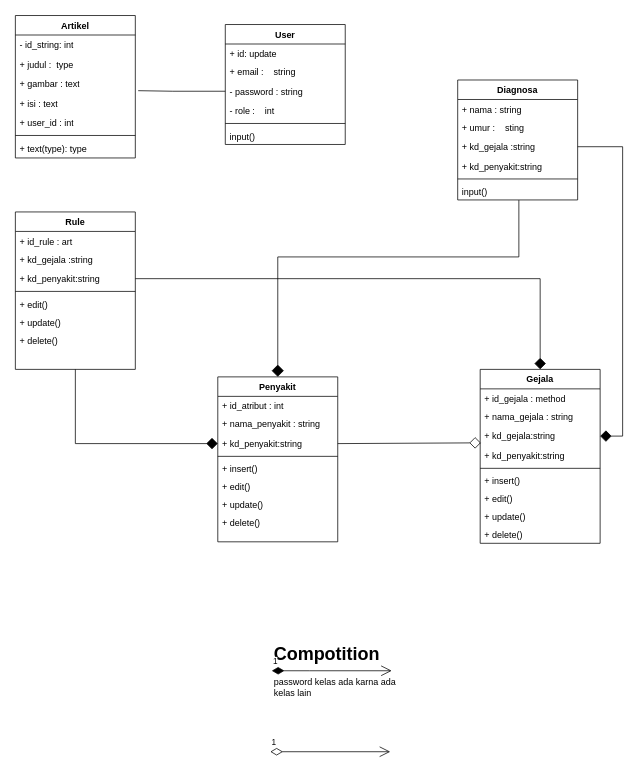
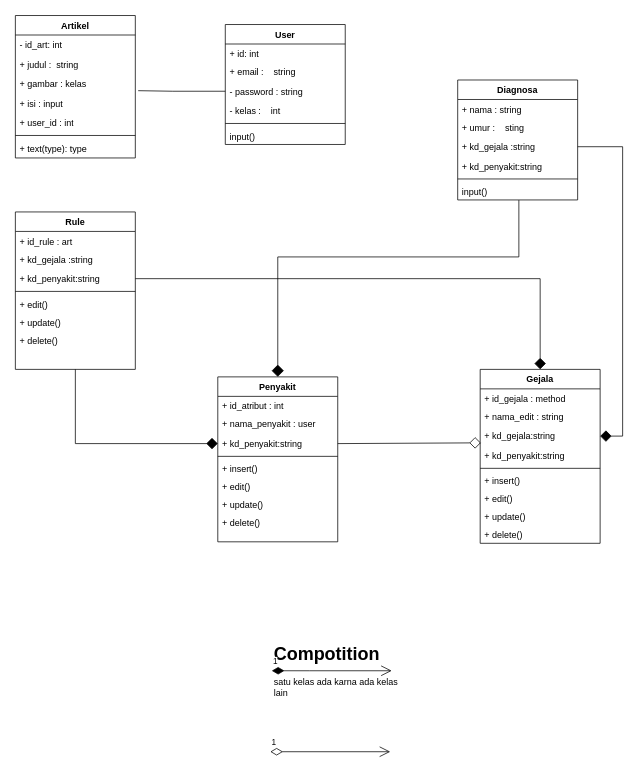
  <mxCell id="0" />
  <mxCell id="1" parent="0" />
  <mxCell id="2" value="User" style="swimlane;fontStyle=1;align=center;verticalAlign=top;childLayout=stackLayout;horizontal=1;startSize=26;horizontalStack=0;resizeParent=1;resizeLast=0;collapsible=1;marginBottom=0;rounded=0;shadow=0;strokeWidth=1;" parent="1" vertex="1"><mxGeometry x="300" y="32" width="160" height="160" as="geometry"><mxRectangle x="230" y="140" width="160" height="26" as="alternateBounds" /></mxGeometry></mxCell>
- <mxCell id="3" value="+ id: update" style="text;align=left;verticalAlign=top;spacingLeft=4;spacingRight=4;overflow=hidden;rotatable=0;points=[[0,0.5],[1,0.5]];portConstraint=eastwest;" parent="2" vertex="1"><mxGeometry y="26" width="160" height="24" as="geometry" /></mxCell>
+ <mxCell id="3" value="+ id: int" style="text;align=left;verticalAlign=top;spacingLeft=4;spacingRight=4;overflow=hidden;rotatable=0;points=[[0,0.5],[1,0.5]];portConstraint=eastwest;" parent="2" vertex="1"><mxGeometry y="26" width="160" height="24" as="geometry" /></mxCell>
  <mxCell id="4" value="+ email :    string" style="text;align=left;verticalAlign=top;spacingLeft=4;spacingRight=4;overflow=hidden;rotatable=0;points=[[0,0.5],[1,0.5]];portConstraint=eastwest;rounded=0;shadow=0;html=0;" parent="2" vertex="1"><mxGeometry y="50" width="160" height="26" as="geometry" /></mxCell>
  <mxCell id="5" value="- password : string&#10;" style="text;align=left;verticalAlign=top;spacingLeft=4;spacingRight=4;overflow=hidden;rotatable=0;points=[[0,0.5],[1,0.5]];portConstraint=eastwest;rounded=0;shadow=0;html=0;" parent="2" vertex="1"><mxGeometry y="76" width="160" height="26" as="geometry" /></mxCell>
- <mxCell id="6" value="- role :    int" style="text;align=left;verticalAlign=top;spacingLeft=4;spacingRight=4;overflow=hidden;rotatable=0;points=[[0,0.5],[1,0.5]];portConstraint=eastwest;rounded=0;shadow=0;html=0;" parent="2" vertex="1"><mxGeometry y="102" width="160" height="26" as="geometry" /></mxCell>
+ <mxCell id="6" value="- kelas :    int" style="text;align=left;verticalAlign=top;spacingLeft=4;spacingRight=4;overflow=hidden;rotatable=0;points=[[0,0.5],[1,0.5]];portConstraint=eastwest;rounded=0;shadow=0;html=0;" parent="2" vertex="1"><mxGeometry y="102" width="160" height="26" as="geometry" /></mxCell>
  <mxCell id="7" value="" style="line;html=1;strokeWidth=1;align=left;verticalAlign=middle;spacingTop=-1;spacingLeft=3;spacingRight=3;rotatable=0;labelPosition=right;points=[];portConstraint=eastwest;" parent="2" vertex="1"><mxGeometry y="128" width="160" height="8" as="geometry" /></mxCell>
  <mxCell id="8" value="input()" style="text;align=left;verticalAlign=top;spacingLeft=4;spacingRight=4;overflow=hidden;rotatable=0;points=[[0,0.5],[1,0.5]];portConstraint=eastwest;" parent="2" vertex="1"><mxGeometry y="136" width="160" height="24" as="geometry" /></mxCell>
  <mxCell id="9" value="Diagnosa" style="swimlane;fontStyle=1;align=center;verticalAlign=top;childLayout=stackLayout;horizontal=1;startSize=26;horizontalStack=0;resizeParent=1;resizeLast=0;collapsible=1;marginBottom=0;rounded=0;shadow=0;strokeWidth=1;" parent="1" vertex="1"><mxGeometry x="610" y="106" width="160" height="160" as="geometry"><mxRectangle x="230" y="140" width="160" height="26" as="alternateBounds" /></mxGeometry></mxCell>
  <mxCell id="10" value="+ nama : string" style="text;align=left;verticalAlign=top;spacingLeft=4;spacingRight=4;overflow=hidden;rotatable=0;points=[[0,0.5],[1,0.5]];portConstraint=eastwest;" parent="9" vertex="1"><mxGeometry y="26" width="160" height="24" as="geometry" /></mxCell>
  <mxCell id="11" value="+ umur :    sting" style="text;align=left;verticalAlign=top;spacingLeft=4;spacingRight=4;overflow=hidden;rotatable=0;points=[[0,0.5],[1,0.5]];portConstraint=eastwest;rounded=0;shadow=0;html=0;" parent="9" vertex="1"><mxGeometry y="50" width="160" height="26" as="geometry" /></mxCell>
  <mxCell id="12" value="+ kd_gejala :string&#10;" style="text;align=left;verticalAlign=top;spacingLeft=4;spacingRight=4;overflow=hidden;rotatable=0;points=[[0,0.5],[1,0.5]];portConstraint=eastwest;rounded=0;shadow=0;html=0;" parent="9" vertex="1"><mxGeometry y="76" width="160" height="26" as="geometry" /></mxCell>
  <mxCell id="13" value="+ kd_penyakit:string&#10;" style="text;align=left;verticalAlign=top;spacingLeft=4;spacingRight=4;overflow=hidden;rotatable=0;points=[[0,0.5],[1,0.5]];portConstraint=eastwest;rounded=0;shadow=0;html=0;" parent="9" vertex="1"><mxGeometry y="102" width="160" height="26" as="geometry" /></mxCell>
  <mxCell id="14" value="" style="line;html=1;strokeWidth=1;align=left;verticalAlign=middle;spacingTop=-1;spacingLeft=3;spacingRight=3;rotatable=0;labelPosition=right;points=[];portConstraint=eastwest;" parent="9" vertex="1"><mxGeometry y="128" width="160" height="8" as="geometry" /></mxCell>
  <mxCell id="15" value="input()" style="text;align=left;verticalAlign=top;spacingLeft=4;spacingRight=4;overflow=hidden;rotatable=0;points=[[0,0.5],[1,0.5]];portConstraint=eastwest;" parent="9" vertex="1"><mxGeometry y="136" width="160" height="24" as="geometry" /></mxCell>
  <mxCell id="16" style="edgeStyle=orthogonalEdgeStyle;rounded=0;orthogonalLoop=1;jettySize=auto;html=1;exitX=0.5;exitY=1;exitDx=0;exitDy=0;entryX=0;entryY=0.5;entryDx=0;entryDy=0;endArrow=diamond;endFill=1;endSize=13;startSize=15;" parent="1" source="17" target="29" edge="1"><mxGeometry relative="1" as="geometry" /></mxCell>
  <mxCell id="17" value="Rule" style="swimlane;fontStyle=1;align=center;verticalAlign=top;childLayout=stackLayout;horizontal=1;startSize=26;horizontalStack=0;resizeParent=1;resizeLast=0;collapsible=1;marginBottom=0;rounded=0;shadow=0;strokeWidth=1;" parent="1" vertex="1"><mxGeometry x="20" y="282" width="160" height="210" as="geometry"><mxRectangle x="230" y="140" width="160" height="26" as="alternateBounds" /></mxGeometry></mxCell>
  <mxCell id="18" value="+ id_rule : art" style="text;align=left;verticalAlign=top;spacingLeft=4;spacingRight=4;overflow=hidden;rotatable=0;points=[[0,0.5],[1,0.5]];portConstraint=eastwest;" parent="17" vertex="1"><mxGeometry y="26" width="160" height="24" as="geometry" /></mxCell>
  <mxCell id="19" value="+ kd_gejala :string&#10;" style="text;align=left;verticalAlign=top;spacingLeft=4;spacingRight=4;overflow=hidden;rotatable=0;points=[[0,0.5],[1,0.5]];portConstraint=eastwest;rounded=0;shadow=0;html=0;" parent="17" vertex="1"><mxGeometry y="50" width="160" height="26" as="geometry" /></mxCell>
  <mxCell id="20" value="+ kd_penyakit:string&#10;" style="text;align=left;verticalAlign=top;spacingLeft=4;spacingRight=4;overflow=hidden;rotatable=0;points=[[0,0.5],[1,0.5]];portConstraint=eastwest;rounded=0;shadow=0;html=0;" parent="17" vertex="1"><mxGeometry y="76" width="160" height="26" as="geometry" /></mxCell>
  <mxCell id="21" value="" style="line;html=1;strokeWidth=1;align=left;verticalAlign=middle;spacingTop=-1;spacingLeft=3;spacingRight=3;rotatable=0;labelPosition=right;points=[];portConstraint=eastwest;" parent="17" vertex="1"><mxGeometry y="102" width="160" height="8" as="geometry" /></mxCell>
  <mxCell id="22" value="+ edit()" style="text;align=left;verticalAlign=top;spacingLeft=4;spacingRight=4;overflow=hidden;rotatable=0;points=[[0,0.5],[1,0.5]];portConstraint=eastwest;" parent="17" vertex="1"><mxGeometry y="110" width="160" height="24" as="geometry" /></mxCell>
  <mxCell id="23" value="+ update()" style="text;align=left;verticalAlign=top;spacingLeft=4;spacingRight=4;overflow=hidden;rotatable=0;points=[[0,0.5],[1,0.5]];portConstraint=eastwest;" parent="17" vertex="1"><mxGeometry y="134" width="160" height="24" as="geometry" /></mxCell>
  <mxCell id="24" value="+ delete()" style="text;align=left;verticalAlign=top;spacingLeft=4;spacingRight=4;overflow=hidden;rotatable=0;points=[[0,0.5],[1,0.5]];portConstraint=eastwest;" parent="17" vertex="1"><mxGeometry y="158" width="160" height="24" as="geometry" /></mxCell>
  <mxCell id="25" style="edgeStyle=orthogonalEdgeStyle;rounded=0;orthogonalLoop=1;jettySize=auto;html=1;exitX=0.51;exitY=1.009;exitDx=0;exitDy=0;entryX=0.5;entryY=0;entryDx=0;entryDy=0;endArrow=diamond;endFill=1;exitPerimeter=0;endSize=14;startSize=13;" parent="1" source="15" target="26" edge="1"><mxGeometry relative="1" as="geometry"><Array as="points"><mxPoint x="692" y="342" /><mxPoint x="370" y="342" /></Array></mxGeometry></mxCell>
  <mxCell id="26" value="Penyakit" style="swimlane;fontStyle=1;align=center;verticalAlign=top;childLayout=stackLayout;horizontal=1;startSize=26;horizontalStack=0;resizeParent=1;resizeLast=0;collapsible=1;marginBottom=0;rounded=0;shadow=0;strokeWidth=1;" parent="1" vertex="1"><mxGeometry x="290" y="502" width="160" height="220" as="geometry"><mxRectangle x="230" y="140" width="160" height="26" as="alternateBounds" /></mxGeometry></mxCell>
  <mxCell id="27" value="+ id_atribut : int" style="text;align=left;verticalAlign=top;spacingLeft=4;spacingRight=4;overflow=hidden;rotatable=0;points=[[0,0.5],[1,0.5]];portConstraint=eastwest;" parent="26" vertex="1"><mxGeometry y="26" width="160" height="24" as="geometry" /></mxCell>
- <mxCell id="28" value="+ nama_penyakit : string" style="text;align=left;verticalAlign=top;spacingLeft=4;spacingRight=4;overflow=hidden;rotatable=0;points=[[0,0.5],[1,0.5]];portConstraint=eastwest;rounded=0;shadow=0;html=0;" parent="26" vertex="1"><mxGeometry y="50" width="160" height="26" as="geometry" /></mxCell>
+ <mxCell id="28" value="+ nama_penyakit : user" style="text;align=left;verticalAlign=top;spacingLeft=4;spacingRight=4;overflow=hidden;rotatable=0;points=[[0,0.5],[1,0.5]];portConstraint=eastwest;rounded=0;shadow=0;html=0;" parent="26" vertex="1"><mxGeometry y="50" width="160" height="26" as="geometry" /></mxCell>
  <mxCell id="29" value="+ kd_penyakit:string&#10;" style="text;align=left;verticalAlign=top;spacingLeft=4;spacingRight=4;overflow=hidden;rotatable=0;points=[[0,0.5],[1,0.5]];portConstraint=eastwest;rounded=0;shadow=0;html=0;" parent="26" vertex="1"><mxGeometry y="76" width="160" height="26" as="geometry" /></mxCell>
  <mxCell id="30" value="" style="line;html=1;strokeWidth=1;align=left;verticalAlign=middle;spacingTop=-1;spacingLeft=3;spacingRight=3;rotatable=0;labelPosition=right;points=[];portConstraint=eastwest;" parent="26" vertex="1"><mxGeometry y="102" width="160" height="8" as="geometry" /></mxCell>
  <mxCell id="31" value="+ insert()" style="text;align=left;verticalAlign=top;spacingLeft=4;spacingRight=4;overflow=hidden;rotatable=0;points=[[0,0.5],[1,0.5]];portConstraint=eastwest;" parent="26" vertex="1"><mxGeometry y="110" width="160" height="24" as="geometry" /></mxCell>
  <mxCell id="32" value="+ edit()" style="text;align=left;verticalAlign=top;spacingLeft=4;spacingRight=4;overflow=hidden;rotatable=0;points=[[0,0.5],[1,0.5]];portConstraint=eastwest;" parent="26" vertex="1"><mxGeometry y="134" width="160" height="24" as="geometry" /></mxCell>
  <mxCell id="33" value="+ update()" style="text;align=left;verticalAlign=top;spacingLeft=4;spacingRight=4;overflow=hidden;rotatable=0;points=[[0,0.5],[1,0.5]];portConstraint=eastwest;" parent="26" vertex="1"><mxGeometry y="158" width="160" height="24" as="geometry" /></mxCell>
  <mxCell id="34" value="+ delete()" style="text;align=left;verticalAlign=top;spacingLeft=4;spacingRight=4;overflow=hidden;rotatable=0;points=[[0,0.5],[1,0.5]];portConstraint=eastwest;" parent="26" vertex="1"><mxGeometry y="182" width="160" height="24" as="geometry" /></mxCell>
  <mxCell id="35" value="Gejala" style="swimlane;fontStyle=1;align=center;verticalAlign=top;childLayout=stackLayout;horizontal=1;startSize=26;horizontalStack=0;resizeParent=1;resizeLast=0;collapsible=1;marginBottom=0;rounded=0;shadow=0;strokeWidth=1;" parent="1" vertex="1"><mxGeometry x="640" y="492" width="160" height="232" as="geometry"><mxRectangle x="230" y="140" width="160" height="26" as="alternateBounds" /></mxGeometry></mxCell>
  <mxCell id="36" value="+ id_gejala : method" style="text;align=left;verticalAlign=top;spacingLeft=4;spacingRight=4;overflow=hidden;rotatable=0;points=[[0,0.5],[1,0.5]];portConstraint=eastwest;" parent="35" vertex="1"><mxGeometry y="26" width="160" height="24" as="geometry" /></mxCell>
- <mxCell id="37" value="+ nama_gejala : string" style="text;align=left;verticalAlign=top;spacingLeft=4;spacingRight=4;overflow=hidden;rotatable=0;points=[[0,0.5],[1,0.5]];portConstraint=eastwest;rounded=0;shadow=0;html=0;" parent="35" vertex="1"><mxGeometry y="50" width="160" height="26" as="geometry" /></mxCell>
+ <mxCell id="37" value="+ nama_edit : string" style="text;align=left;verticalAlign=top;spacingLeft=4;spacingRight=4;overflow=hidden;rotatable=0;points=[[0,0.5],[1,0.5]];portConstraint=eastwest;rounded=0;shadow=0;html=0;" parent="35" vertex="1"><mxGeometry y="50" width="160" height="26" as="geometry" /></mxCell>
  <mxCell id="38" value="+ kd_gejala:string&#10;" style="text;align=left;verticalAlign=top;spacingLeft=4;spacingRight=4;overflow=hidden;rotatable=0;points=[[0,0.5],[1,0.5]];portConstraint=eastwest;rounded=0;shadow=0;html=0;" parent="35" vertex="1"><mxGeometry y="76" width="160" height="26" as="geometry" /></mxCell>
  <mxCell id="39" value="+ kd_penyakit:string&#10;" style="text;align=left;verticalAlign=top;spacingLeft=4;spacingRight=4;overflow=hidden;rotatable=0;points=[[0,0.5],[1,0.5]];portConstraint=eastwest;rounded=0;shadow=0;html=0;" parent="35" vertex="1"><mxGeometry y="102" width="160" height="26" as="geometry" /></mxCell>
  <mxCell id="40" value="" style="line;html=1;strokeWidth=1;align=left;verticalAlign=middle;spacingTop=-1;spacingLeft=3;spacingRight=3;rotatable=0;labelPosition=right;points=[];portConstraint=eastwest;" parent="35" vertex="1"><mxGeometry y="128" width="160" height="8" as="geometry" /></mxCell>
  <mxCell id="41" value="+ insert()" style="text;align=left;verticalAlign=top;spacingLeft=4;spacingRight=4;overflow=hidden;rotatable=0;points=[[0,0.5],[1,0.5]];portConstraint=eastwest;" parent="35" vertex="1"><mxGeometry y="136" width="160" height="24" as="geometry" /></mxCell>
  <mxCell id="42" value="+ edit()" style="text;align=left;verticalAlign=top;spacingLeft=4;spacingRight=4;overflow=hidden;rotatable=0;points=[[0,0.5],[1,0.5]];portConstraint=eastwest;" parent="35" vertex="1"><mxGeometry y="160" width="160" height="24" as="geometry" /></mxCell>
  <mxCell id="43" value="+ update()" style="text;align=left;verticalAlign=top;spacingLeft=4;spacingRight=4;overflow=hidden;rotatable=0;points=[[0,0.5],[1,0.5]];portConstraint=eastwest;" parent="35" vertex="1"><mxGeometry y="184" width="160" height="24" as="geometry" /></mxCell>
  <mxCell id="44" value="+ delete()" style="text;align=left;verticalAlign=top;spacingLeft=4;spacingRight=4;overflow=hidden;rotatable=0;points=[[0,0.5],[1,0.5]];portConstraint=eastwest;" parent="35" vertex="1"><mxGeometry y="208" width="160" height="24" as="geometry" /></mxCell>
  <mxCell id="45" style="rounded=0;orthogonalLoop=1;jettySize=auto;html=1;exitX=1;exitY=0.5;exitDx=0;exitDy=0;endArrow=diamond;endFill=0;strokeWidth=1;endSize=13;startSize=9;entryX=0.006;entryY=0.846;entryDx=0;entryDy=0;entryPerimeter=0;" parent="1" source="29" target="38" edge="1"><mxGeometry relative="1" as="geometry"><mxPoint x="640" y="592" as="targetPoint" /></mxGeometry></mxCell>
  <mxCell id="46" style="edgeStyle=orthogonalEdgeStyle;rounded=0;orthogonalLoop=1;jettySize=auto;html=1;exitX=1;exitY=0.5;exitDx=0;exitDy=0;entryX=0.5;entryY=0;entryDx=0;entryDy=0;endArrow=diamond;endFill=1;endSize=13;startSize=13;" parent="1" source="20" target="35" edge="1"><mxGeometry relative="1" as="geometry" /></mxCell>
  <mxCell id="47" style="edgeStyle=orthogonalEdgeStyle;rounded=0;orthogonalLoop=1;jettySize=auto;html=1;exitX=1;exitY=0.5;exitDx=0;exitDy=0;entryX=1;entryY=0.5;entryDx=0;entryDy=0;endArrow=diamond;endFill=1;endSize=13;startSize=13;" parent="1" source="12" target="38" edge="1"><mxGeometry relative="1" as="geometry" /></mxCell>
  <mxCell id="48" value="Artikel" style="swimlane;fontStyle=1;align=center;verticalAlign=top;childLayout=stackLayout;horizontal=1;startSize=26;horizontalStack=0;resizeParent=1;resizeParentMax=0;resizeLast=0;collapsible=1;marginBottom=0;whiteSpace=wrap;html=1;" parent="1" vertex="1"><mxGeometry x="20" y="20" width="160" height="190" as="geometry" /></mxCell>
- <mxCell id="49" value="- id_string: int" style="text;strokeColor=none;fillColor=none;align=left;verticalAlign=top;spacingLeft=4;spacingRight=4;overflow=hidden;rotatable=0;points=[[0,0.5],[1,0.5]];portConstraint=eastwest;whiteSpace=wrap;html=1;" parent="48" vertex="1"><mxGeometry y="26" width="160" height="26" as="geometry" /></mxCell>
- <mxCell id="50" value="+ judul :&amp;nbsp; type" style="text;strokeColor=none;fillColor=none;align=left;verticalAlign=top;spacingLeft=4;spacingRight=4;overflow=hidden;rotatable=0;points=[[0,0.5],[1,0.5]];portConstraint=eastwest;whiteSpace=wrap;html=1;" parent="48" vertex="1"><mxGeometry y="52" width="160" height="26" as="geometry" /></mxCell>
- <mxCell id="51" value="+ gambar : text" style="text;strokeColor=none;fillColor=none;align=left;verticalAlign=top;spacingLeft=4;spacingRight=4;overflow=hidden;rotatable=0;points=[[0,0.5],[1,0.5]];portConstraint=eastwest;whiteSpace=wrap;html=1;" parent="48" vertex="1"><mxGeometry y="78" width="160" height="26" as="geometry" /></mxCell>
- <mxCell id="52" value="+ isi : text" style="text;strokeColor=none;fillColor=none;align=left;verticalAlign=top;spacingLeft=4;spacingRight=4;overflow=hidden;rotatable=0;points=[[0,0.5],[1,0.5]];portConstraint=eastwest;whiteSpace=wrap;html=1;" parent="48" vertex="1"><mxGeometry y="104" width="160" height="26" as="geometry" /></mxCell>
+ <mxCell id="49" value="- id_art: int" style="text;strokeColor=none;fillColor=none;align=left;verticalAlign=top;spacingLeft=4;spacingRight=4;overflow=hidden;rotatable=0;points=[[0,0.5],[1,0.5]];portConstraint=eastwest;whiteSpace=wrap;html=1;" parent="48" vertex="1"><mxGeometry y="26" width="160" height="26" as="geometry" /></mxCell>
+ <mxCell id="50" value="+ judul :&amp;nbsp; string" style="text;strokeColor=none;fillColor=none;align=left;verticalAlign=top;spacingLeft=4;spacingRight=4;overflow=hidden;rotatable=0;points=[[0,0.5],[1,0.5]];portConstraint=eastwest;whiteSpace=wrap;html=1;" parent="48" vertex="1"><mxGeometry y="52" width="160" height="26" as="geometry" /></mxCell>
+ <mxCell id="51" value="+ gambar : kelas" style="text;strokeColor=none;fillColor=none;align=left;verticalAlign=top;spacingLeft=4;spacingRight=4;overflow=hidden;rotatable=0;points=[[0,0.5],[1,0.5]];portConstraint=eastwest;whiteSpace=wrap;html=1;" parent="48" vertex="1"><mxGeometry y="78" width="160" height="26" as="geometry" /></mxCell>
+ <mxCell id="52" value="+ isi : input" style="text;strokeColor=none;fillColor=none;align=left;verticalAlign=top;spacingLeft=4;spacingRight=4;overflow=hidden;rotatable=0;points=[[0,0.5],[1,0.5]];portConstraint=eastwest;whiteSpace=wrap;html=1;" parent="48" vertex="1"><mxGeometry y="104" width="160" height="26" as="geometry" /></mxCell>
  <mxCell id="53" value="+ user_id : int" style="text;strokeColor=none;fillColor=none;align=left;verticalAlign=top;spacingLeft=4;spacingRight=4;overflow=hidden;rotatable=0;points=[[0,0.5],[1,0.5]];portConstraint=eastwest;whiteSpace=wrap;html=1;" parent="48" vertex="1"><mxGeometry y="130" width="160" height="26" as="geometry" /></mxCell>
  <mxCell id="54" value="" style="line;strokeWidth=1;fillColor=none;align=left;verticalAlign=middle;spacingTop=-1;spacingLeft=3;spacingRight=3;rotatable=0;labelPosition=right;points=[];portConstraint=eastwest;strokeColor=inherit;" parent="48" vertex="1"><mxGeometry y="156" width="160" height="8" as="geometry" /></mxCell>
  <mxCell id="55" value="+ text(type): type" style="text;strokeColor=none;fillColor=none;align=left;verticalAlign=top;spacingLeft=4;spacingRight=4;overflow=hidden;rotatable=0;points=[[0,0.5],[1,0.5]];portConstraint=eastwest;whiteSpace=wrap;html=1;" parent="48" vertex="1"><mxGeometry y="164" width="160" height="26" as="geometry" /></mxCell>
- <mxCell id="56" value="&lt;h1&gt;Compotition&lt;/h1&gt;&lt;p&gt;password kelas ada karna ada kelas lain&lt;/p&gt;" style="text;html=1;strokeColor=none;fillColor=none;spacing=5;spacingTop=-20;whiteSpace=wrap;overflow=hidden;rounded=0;" parent="1" vertex="1"><mxGeometry x="360" y="852" width="190" height="120" as="geometry" /></mxCell>
+ <mxCell id="56" value="&lt;h1&gt;Compotition&lt;/h1&gt;&lt;p&gt;satu kelas ada karna ada kelas lain&lt;/p&gt;" style="text;html=1;strokeColor=none;fillColor=none;spacing=5;spacingTop=-20;whiteSpace=wrap;overflow=hidden;rounded=0;" parent="1" vertex="1"><mxGeometry x="360" y="852" width="190" height="120" as="geometry" /></mxCell>
  <mxCell id="57" value="1" style="endArrow=open;html=1;endSize=12;startArrow=diamondThin;startSize=14;startFill=1;edgeStyle=orthogonalEdgeStyle;align=left;verticalAlign=bottom;rounded=0;" parent="1" edge="1"><mxGeometry x="-1" y="3" relative="1" as="geometry"><mxPoint x="362" y="894" as="sourcePoint" /><mxPoint x="522" y="894" as="targetPoint" /><Array as="points"><mxPoint x="412" y="894" /><mxPoint x="412" y="894" /></Array></mxGeometry></mxCell>
  <mxCell id="58" value="1" style="endArrow=open;html=1;endSize=12;startArrow=diamondThin;startSize=14;startFill=0;edgeStyle=orthogonalEdgeStyle;align=left;verticalAlign=bottom;rounded=0;" parent="1" edge="1"><mxGeometry x="-1" y="3" relative="1" as="geometry"><mxPoint x="360" y="1002" as="sourcePoint" /><mxPoint x="520" y="1002" as="targetPoint" /></mxGeometry></mxCell>
  <mxCell id="59" style="edgeStyle=orthogonalEdgeStyle;rounded=0;orthogonalLoop=1;jettySize=auto;html=1;exitX=0;exitY=0.5;exitDx=0;exitDy=0;entryX=1.024;entryY=0.856;entryDx=0;entryDy=0;entryPerimeter=0;endArrow=none;endFill=0;endSize=13;startSize=13;" parent="1" source="5" target="51" edge="1"><mxGeometry relative="1" as="geometry"><mxPoint x="190" y="121.421" as="targetPoint" /><Array as="points"><mxPoint x="230" y="121" /></Array></mxGeometry></mxCell>
